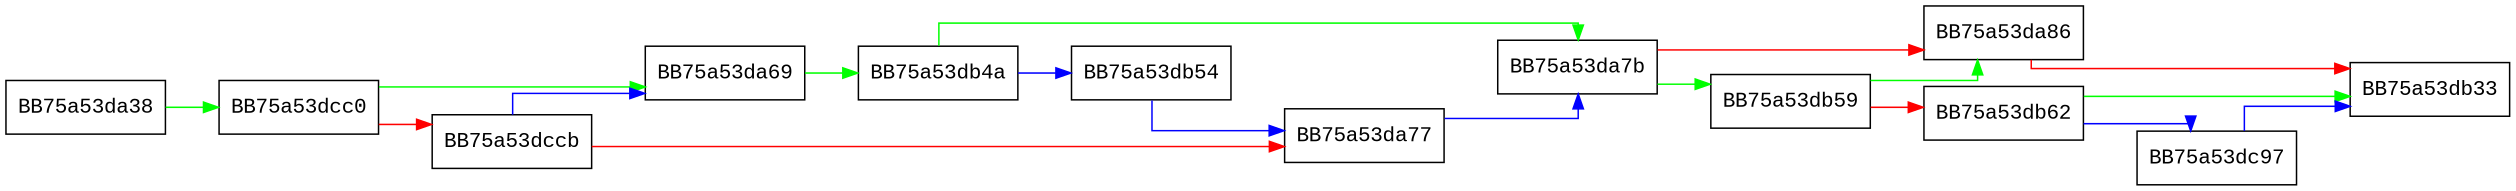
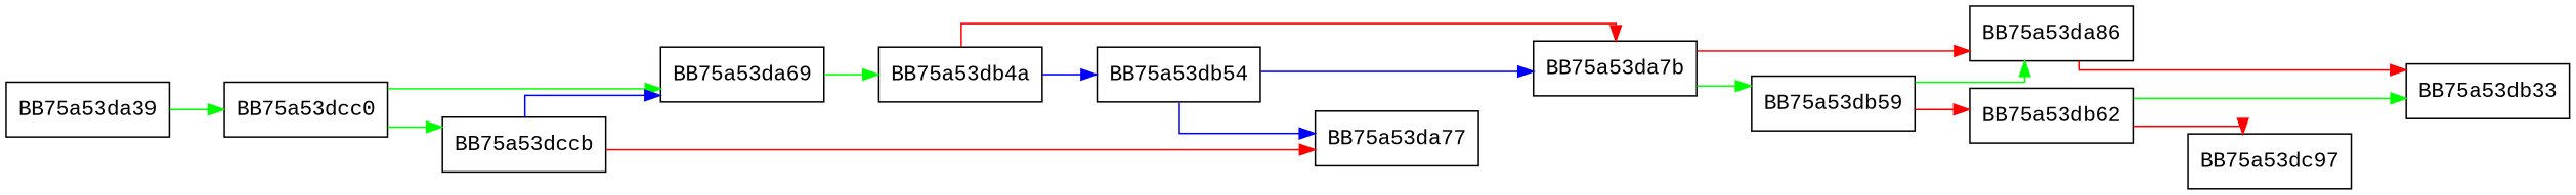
  digraph {
    fontname="Liberation Mono"
    rankdir=LR
    splines=ortho
    node [fontname="Liberation Mono" shape=box]
    edge [color=green fontname="Liberation Mono"]
-   BB75a53da38
+   BB75a53da38 [label=BB75a53da39]
    BB75a53dcc0
    BB75a53da69
    BB75a53dccb
    BB75a53db4a
    BB75a53da77
    BB75a53da7b
    BB75a53db54
    BB75a53db59
    BB75a53da86
    BB75a53db62
    BB75a53db33
    BB75a53dc97
    BB75a53da38 -> BB75a53dcc0
    BB75a53dcc0 -> BB75a53da69
-   BB75a53dcc0 -> BB75a53dccb [color=red]
+   BB75a53dcc0 -> BB75a53dccb
    BB75a53da69 -> BB75a53db4a
    BB75a53dccb -> BB75a53da69 [color=blue]
    BB75a53dccb -> BB75a53da77 [color=red]
-   BB75a53db4a -> BB75a53da7b
+   BB75a53db4a -> BB75a53da7b [color=red]
    BB75a53db4a -> BB75a53db54 [color=blue]
-   BB75a53da77 -> BB75a53da7b [color=blue]
+   BB75a53db54 -> BB75a53da7b [color=blue]
    BB75a53da7b -> BB75a53db59
    BB75a53da7b -> BB75a53da86 [color=red]
    BB75a53db54 -> BB75a53da77 [color=blue]
    BB75a53db59 -> BB75a53da86
    BB75a53db59 -> BB75a53db62 [color=red]
    BB75a53da86 -> BB75a53db33 [color=red]
    BB75a53db62 -> BB75a53db33
-   BB75a53db62 -> BB75a53dc97 [color=blue]
-   BB75a53dc97 -> BB75a53db33 [color=blue]
+   BB75a53db62 -> BB75a53dc97 [color=red]
  }
